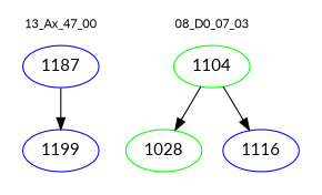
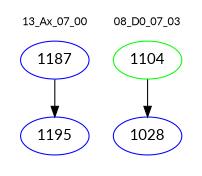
  digraph {
    fontname=Lato
    node [color=blue fontname=Lato]
    edge [color=black fontname=Lato]
    n1 [label=1187]
-   n2 [label=1199]
+   n2 [label=1195]
    n3 [color=green label=1104]
-   n4 [color=green label=1028]
-   n5 [label=1116]
+   n4 [label=1028]
    subgraph cluster_1 {
      color=white
      fontsize=10
-     label="13_Ax_47_00"
+     label="13_Ax_07_00"
      n1
      n2
    }
    subgraph cluster_2 {
      color=white
      fontsize=10
      label="08_D0_07_03"
      n3
      n4
-     n5
    }
    n1 -> n2
    n3 -> n4
-   n3 -> n5
  }
